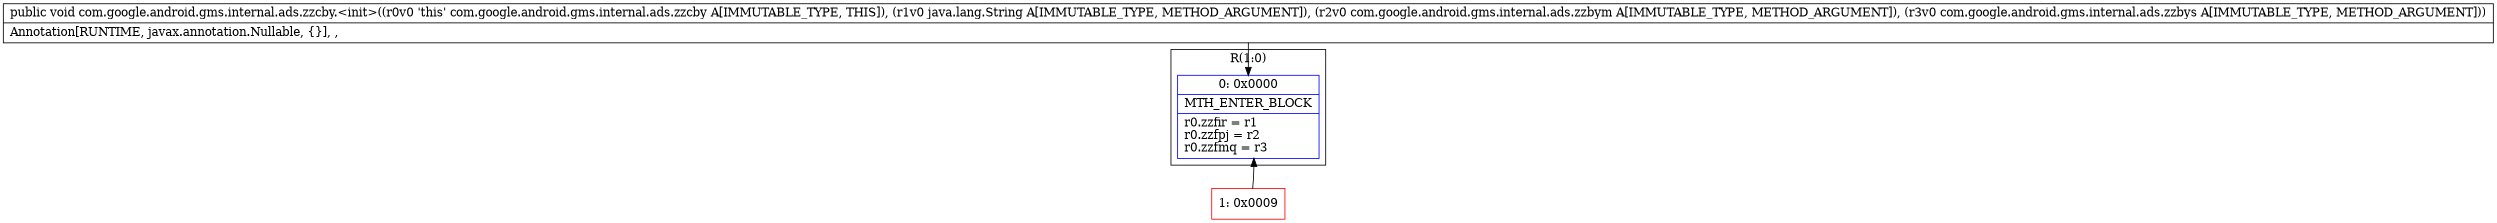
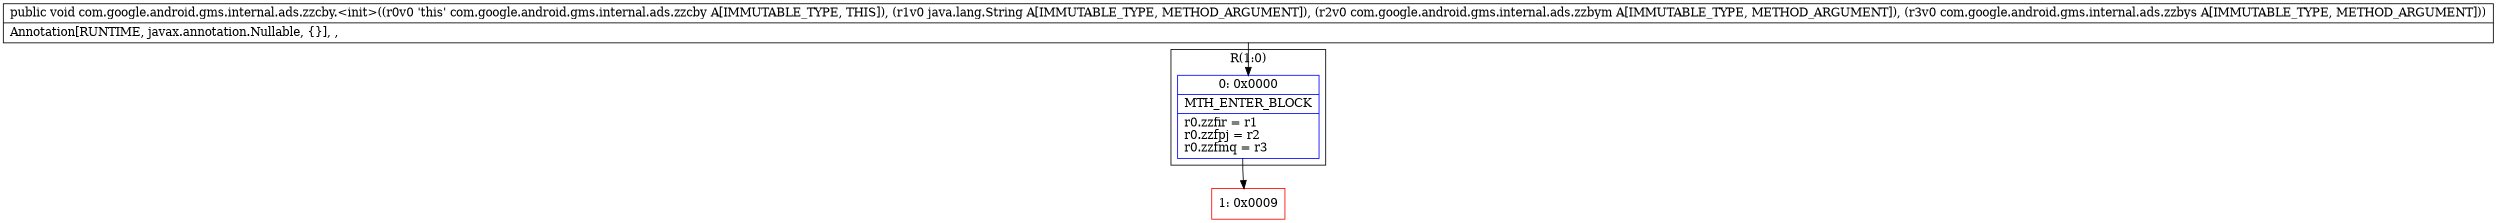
  digraph {
    node [shape=record]
    n1 [color=blue label="{0\:\ 0x0000|MTH_ENTER_BLOCK\l|r0.zzfir = r1\lr0.zzfpj = r2\lr0.zzfmq = r3\l}"]
    n2 [color=red label="{1\:\ 0x0009}"]
    n3 [label="{public void com.google.android.gms.internal.ads.zzcby.\<init\>((r0v0 'this' com.google.android.gms.internal.ads.zzcby A[IMMUTABLE_TYPE, THIS]), (r1v0 java.lang.String A[IMMUTABLE_TYPE, METHOD_ARGUMENT]), (r2v0 com.google.android.gms.internal.ads.zzbym A[IMMUTABLE_TYPE, METHOD_ARGUMENT]), (r3v0 com.google.android.gms.internal.ads.zzbys A[IMMUTABLE_TYPE, METHOD_ARGUMENT]))  | Annotation[RUNTIME, javax.annotation.Nullable, \{\}], , \l}"]
    subgraph cluster_1 {
      label="R(1:0)"
      n1
    }
-   n2 -> n1
+   n1 -> n2
    n3 -> n1
  }
